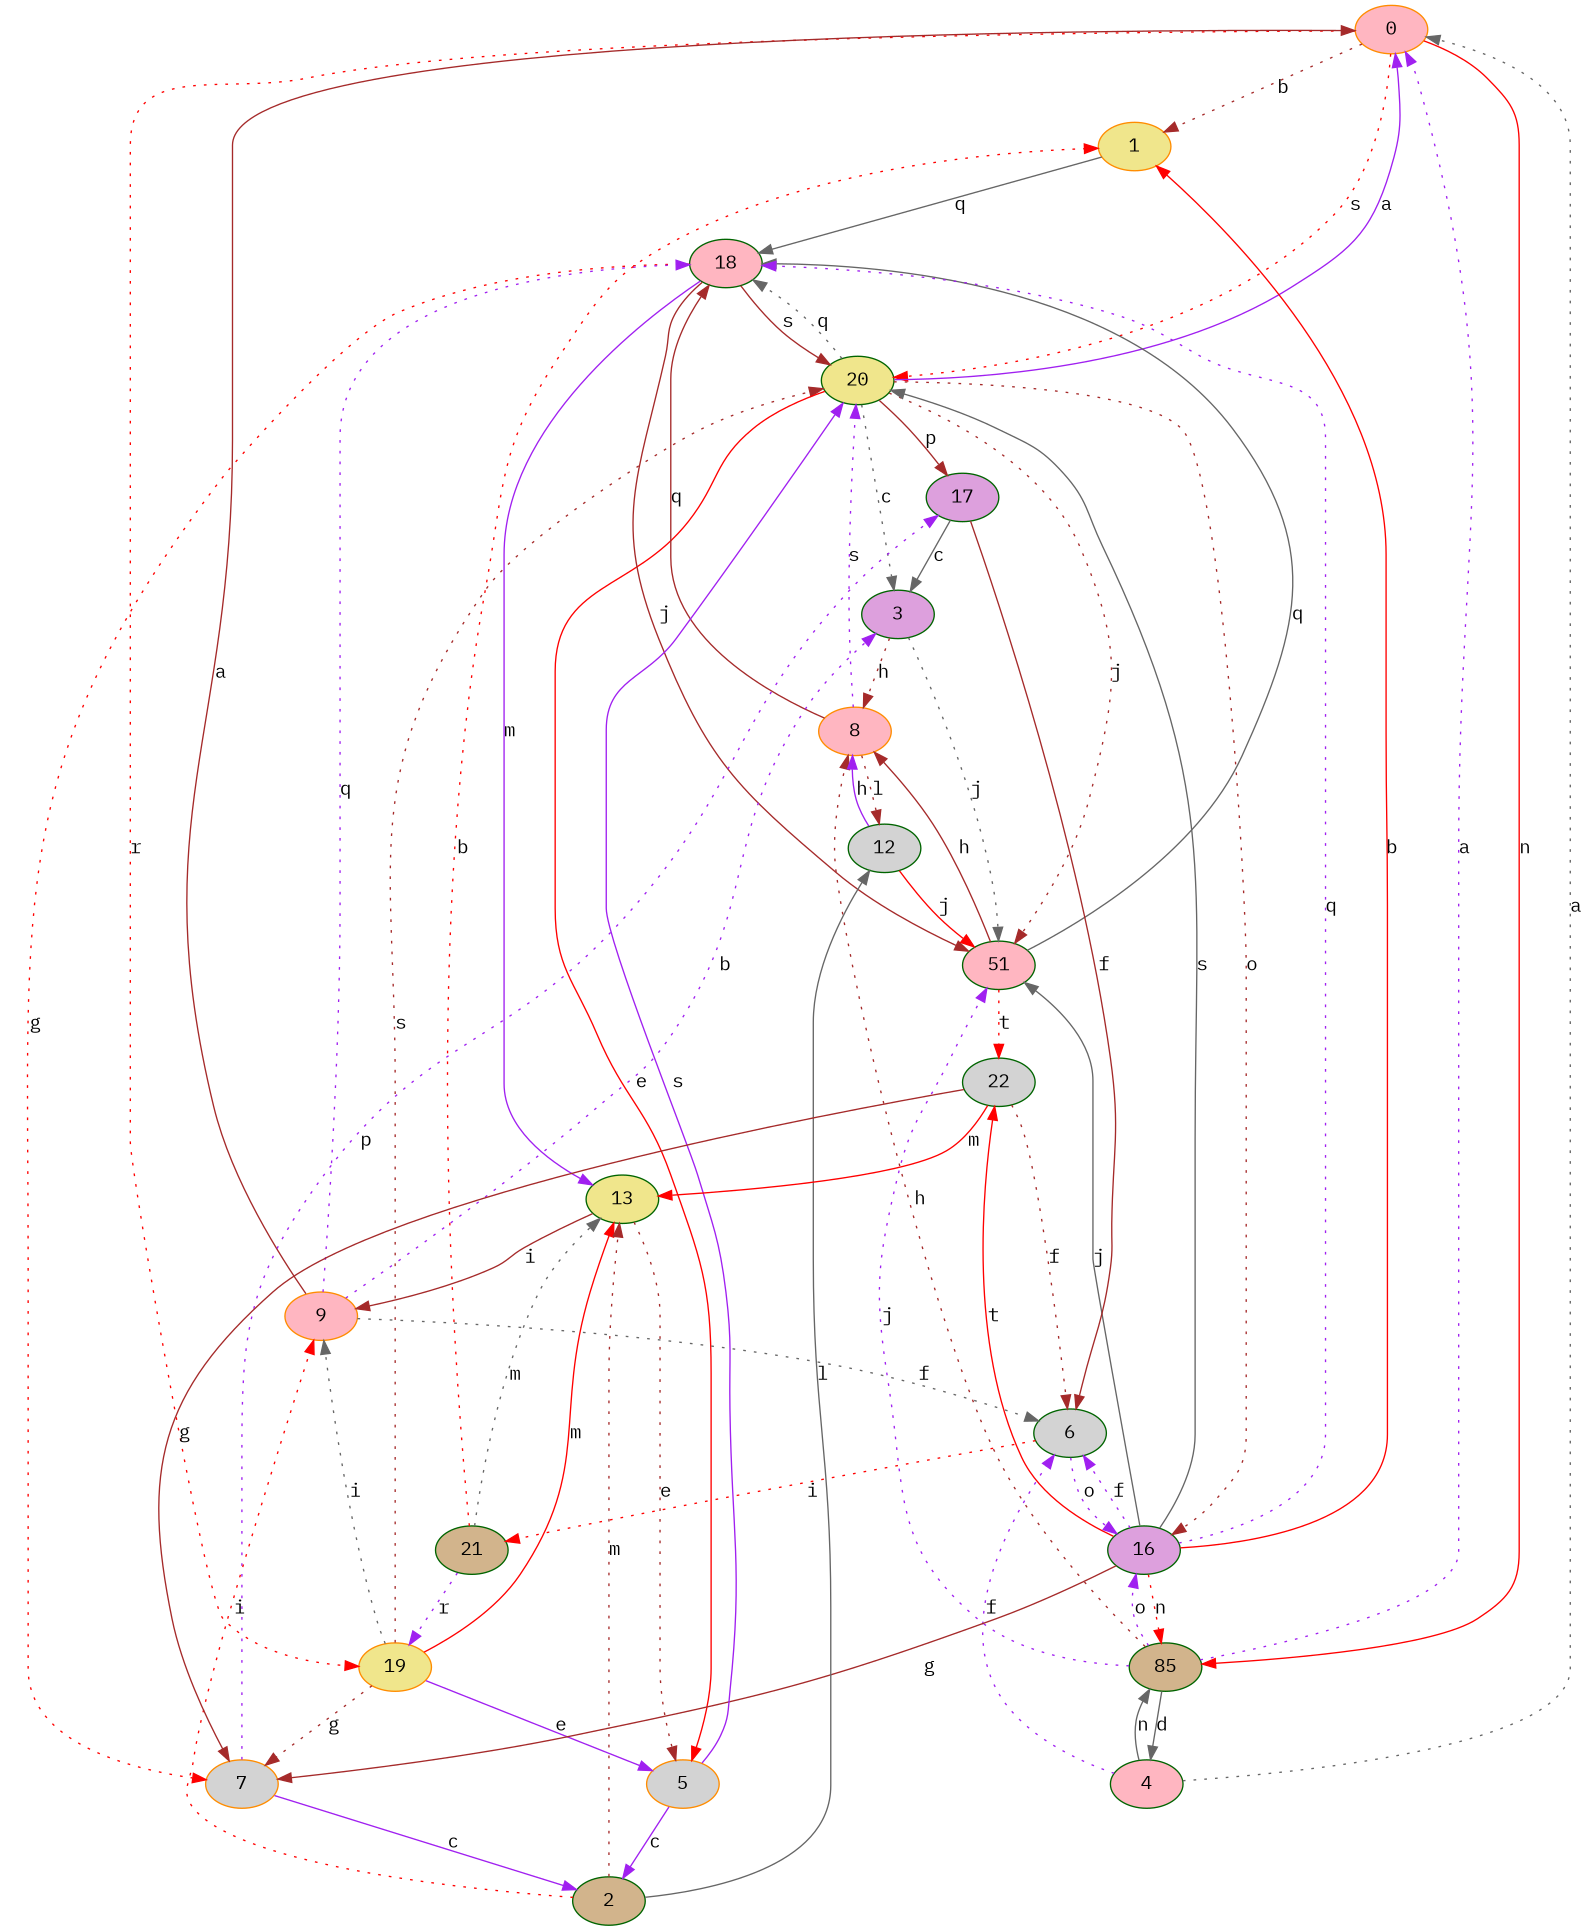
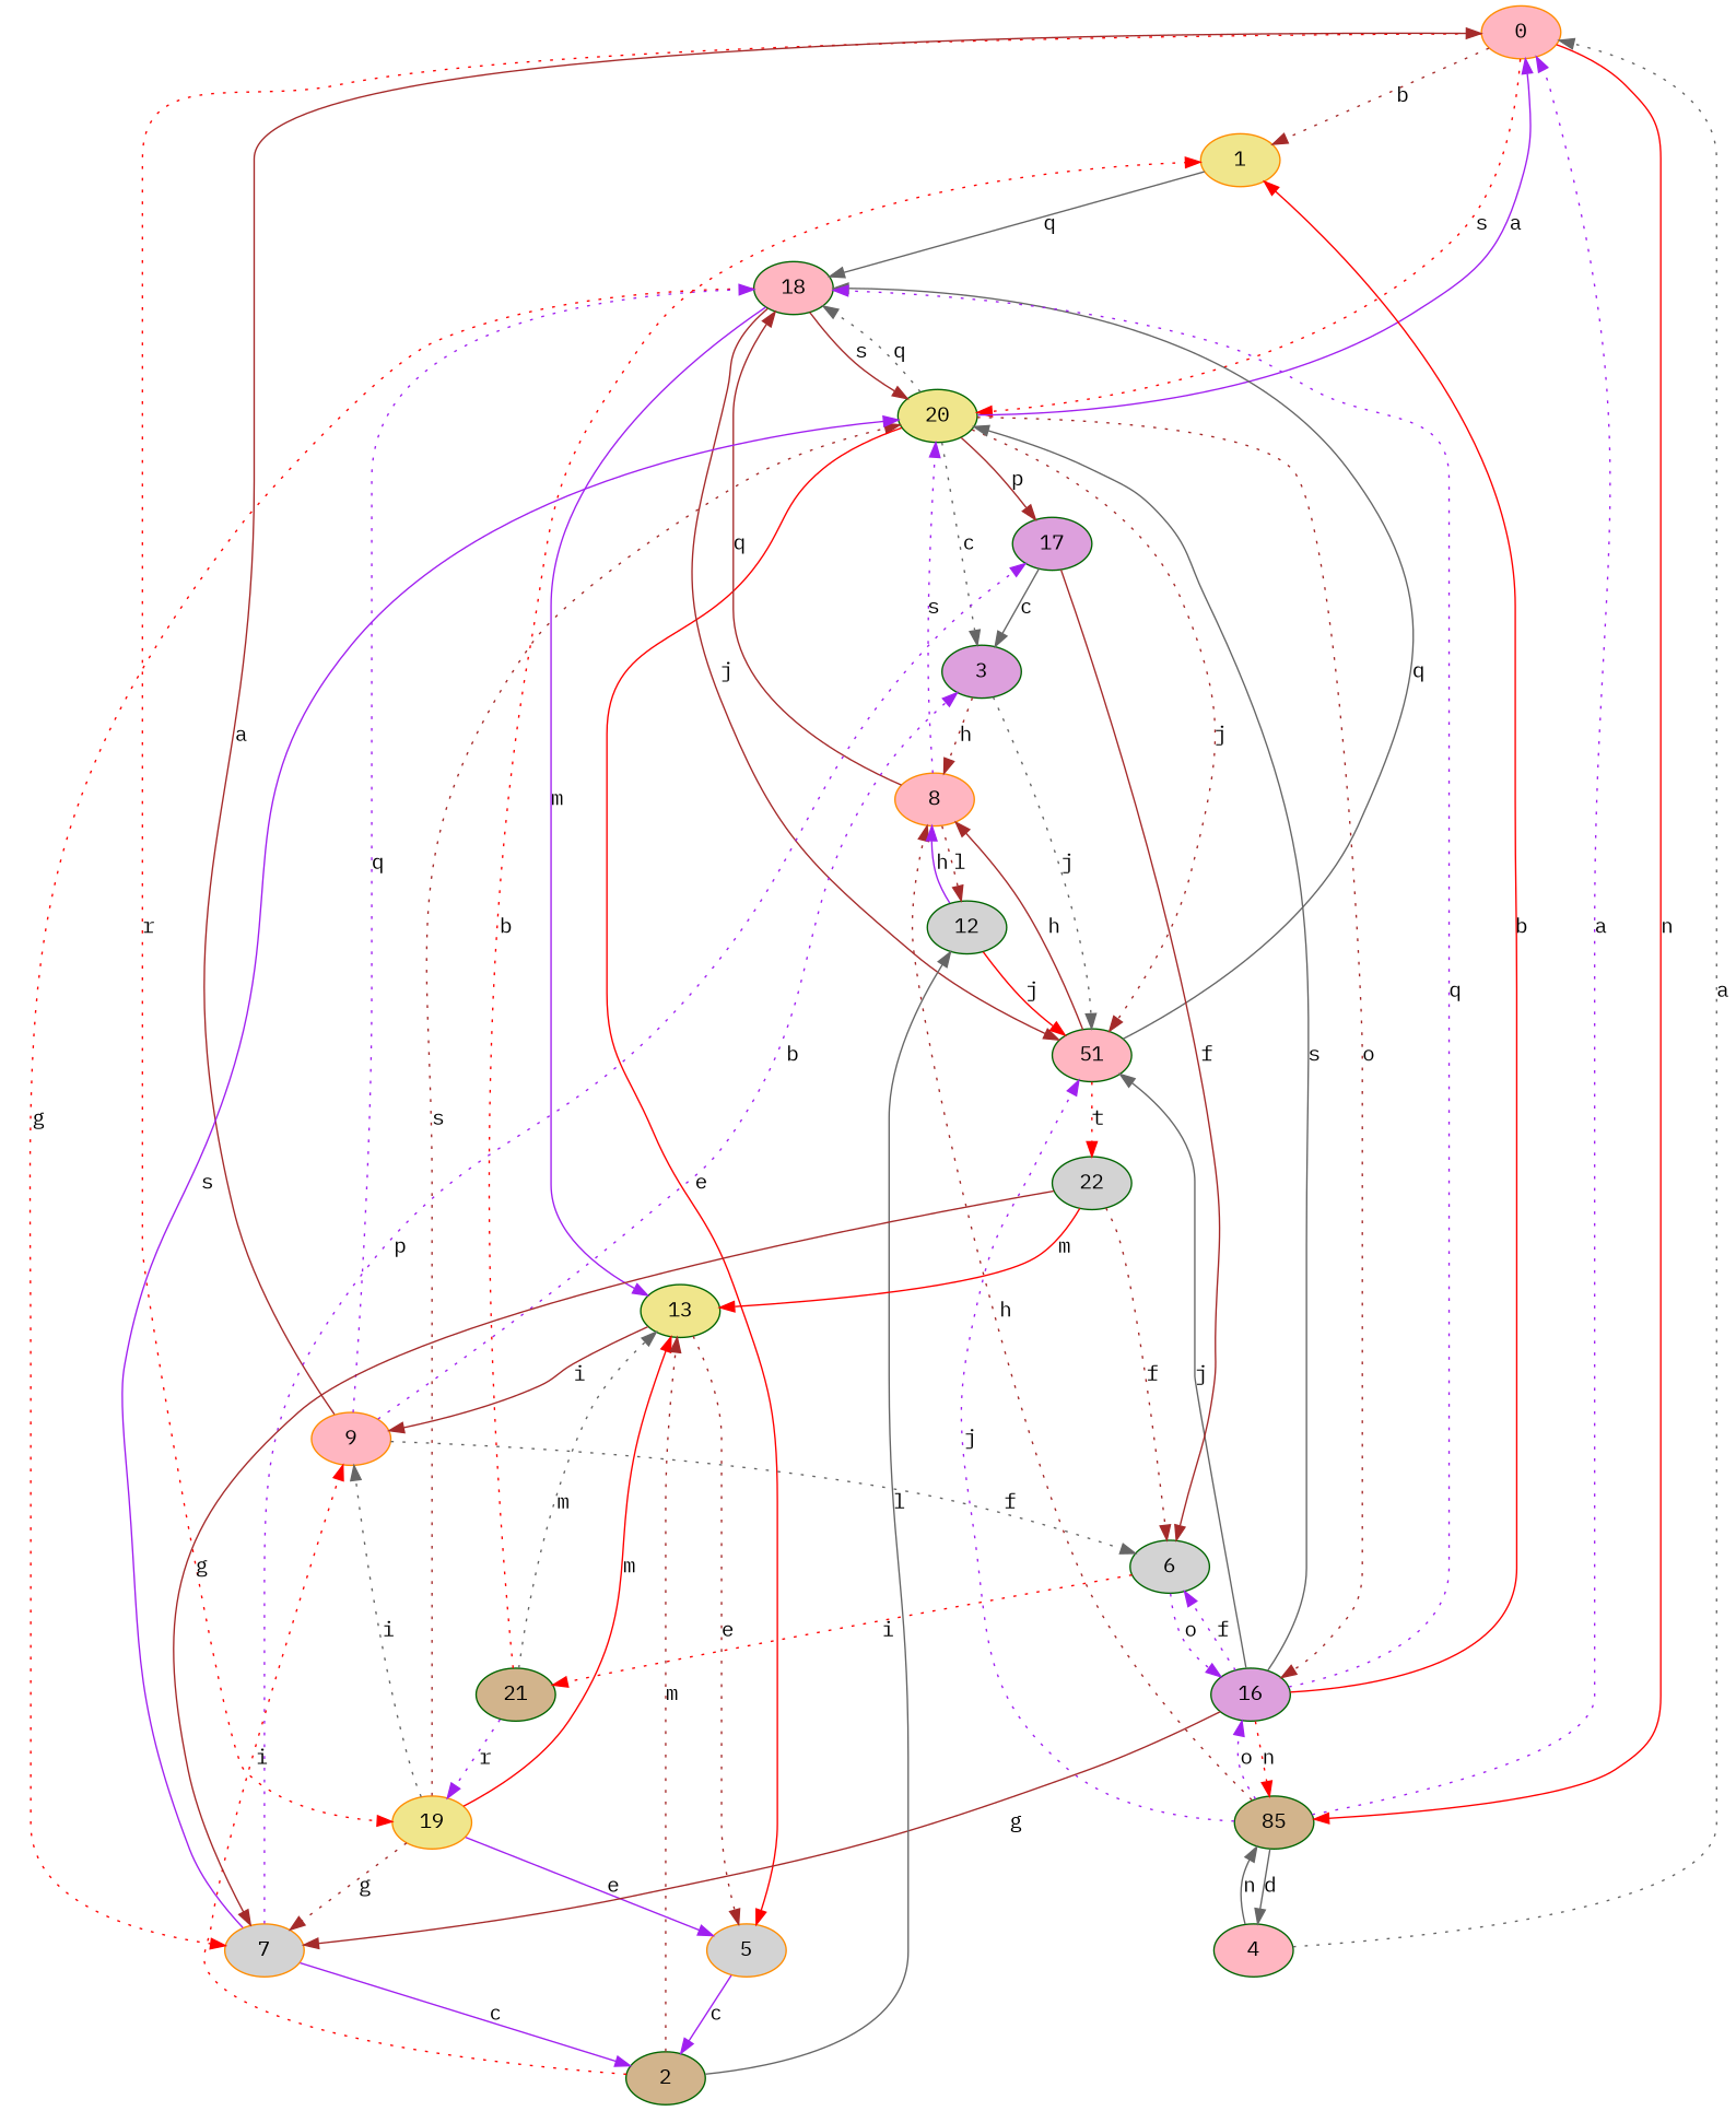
  strict digraph {
    fontname="IBM Plex Mono"
    node [color=darkgreen fillcolor=lightpink fontname="IBM Plex Mono" style=filled]
    edge [color=brown fontname="IBM Plex Mono" style=dotted]
    0 [color=darkorange]
    1 [color=darkorange fillcolor=khaki]
    n3 [fillcolor=tan label=85]
    19 [color=darkorange fillcolor=khaki]
    20 [fillcolor=khaki]
    18
    8 [color=darkorange]
    n8 [label=51]
    4
    16 [fillcolor=plum]
    9 [color=darkorange]
    13 [fillcolor=khaki]
    5 [color=darkorange fillcolor=lightgrey]
    7 [color=darkorange fillcolor=lightgrey]
    3 [fillcolor=plum]
    17 [fillcolor=plum]
    2 [fillcolor=tan]
    12 [fillcolor=lightgrey]
    6 [fillcolor=lightgrey]
    22 [fillcolor=lightgrey]
    21 [fillcolor=tan]
    0 -> 1 [label=b]
    0 -> n3 [color=red label=n style=solid]
    0 -> 19 [color=red label=r]
    0 -> 20 [color=red label=s]
    1 -> 18 [color=gray40 label=q style=solid]
    n3 -> 0 [color=purple label=a]
    n3 -> 8 [label=h]
    n3 -> n8 [color=purple label=j]
    n3 -> 4 [color=gray40 label=d style=solid]
    n3 -> 16 [color=purple label=o]
    19 -> 20 [label=s]
    19 -> 9 [color=gray40 label=i]
    19 -> 13 [color=red label=m style=solid]
    19 -> 5 [color=purple label=e style=solid]
    19 -> 7 [label=g]
    20 -> 0 [color=purple label=a style=solid]
    20 -> 18 [color=gray40 label=q]
    20 -> n8 [label=j]
    20 -> 16 [label=o]
    20 -> 5 [color=red label=e style=solid]
    20 -> 3 [color=gray40 label=c]
    20 -> 17 [label=p style=solid]
    18 -> 20 [label=s style=solid]
    18 -> n8 [label=j style=solid]
    18 -> 13 [color=purple label=m style=solid]
    18 -> 7 [color=red label=g]
    8 -> 20 [color=purple label=s]
    8 -> 18 [label=q style=solid]
    8 -> 12 [label=l]
    n8 -> 18 [color=gray40 label=q style=solid]
    n8 -> 8 [label=h style=solid]
    n8 -> 22 [color=red label=t]
    4 -> 0 [color=gray40 label=a]
    4 -> n3 [color=gray40 label=n style=solid]
-   4 -> 6 [color=purple label=f]
    16 -> 1 [color=red label=b style=solid]
    16 -> n3 [color=red label=n]
    16 -> 20 [color=gray40 label=s style=solid]
    16 -> 18 [color=purple label=q]
    16 -> n8 [color=gray40 label=j style=solid]
    16 -> 7 [label=g style=solid]
    16 -> 6 [color=purple label=f]
-   16 -> 22 [color=red label=t style=solid]
    9 -> 0 [label=a style=solid]
    9 -> 18 [color=purple label=q]
    9 -> 3 [color=purple label=b]
    9 -> 6 [color=gray40 label=f]
    13 -> 9 [label=i style=solid]
    13 -> 5 [label=e]
-   5 -> 20 [color=purple label=s style=solid]
+   7 -> 20 [color=purple label=s style=solid]
    5 -> 2 [color=purple label=c style=solid]
    7 -> 17 [color=purple label=p]
    7 -> 2 [color=purple label=c style=solid]
    3 -> 8 [label=h]
    3 -> n8 [color=gray40 label=j]
    17 -> 3 [color=gray40 label=c style=solid]
    17 -> 6 [label=f style=solid]
    2 -> 9 [color=red label=i]
    2 -> 13 [label=m]
    2 -> 12 [color=gray40 label=l style=solid]
    12 -> 8 [color=purple label=h style=solid]
    12 -> n8 [color=red label=j style=solid]
    6 -> 16 [color=purple label=o]
    6 -> 21 [color=red label=i]
    22 -> 13 [color=red label=m style=solid]
    22 -> 7 [label=g style=solid]
    22 -> 6 [label=f]
    21 -> 1 [color=red label=b]
    21 -> 19 [color=purple label=r]
    21 -> 13 [color=gray40 label=m]
  }
